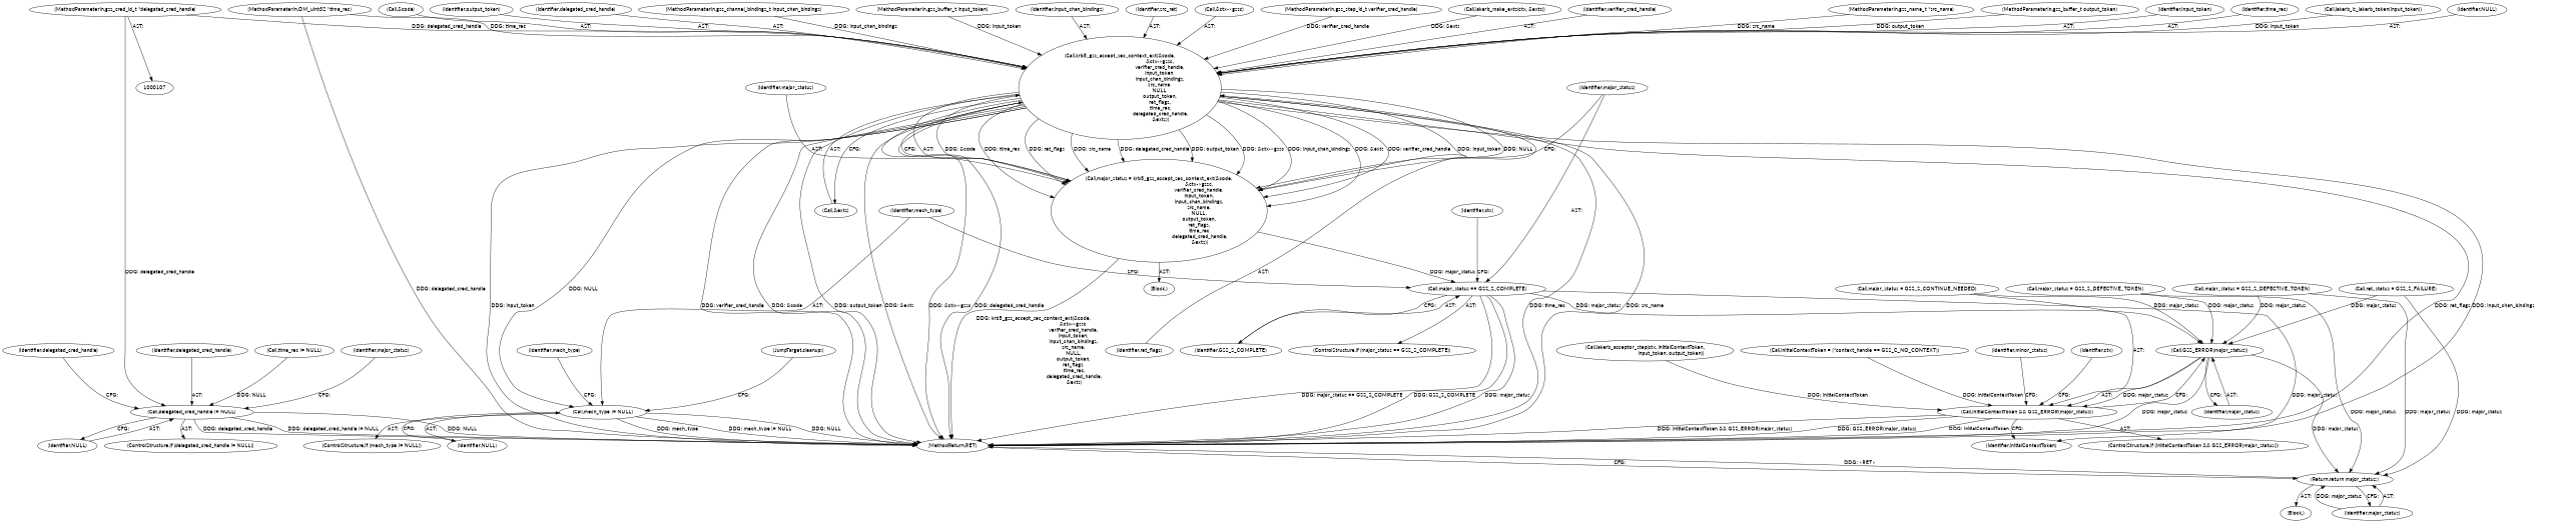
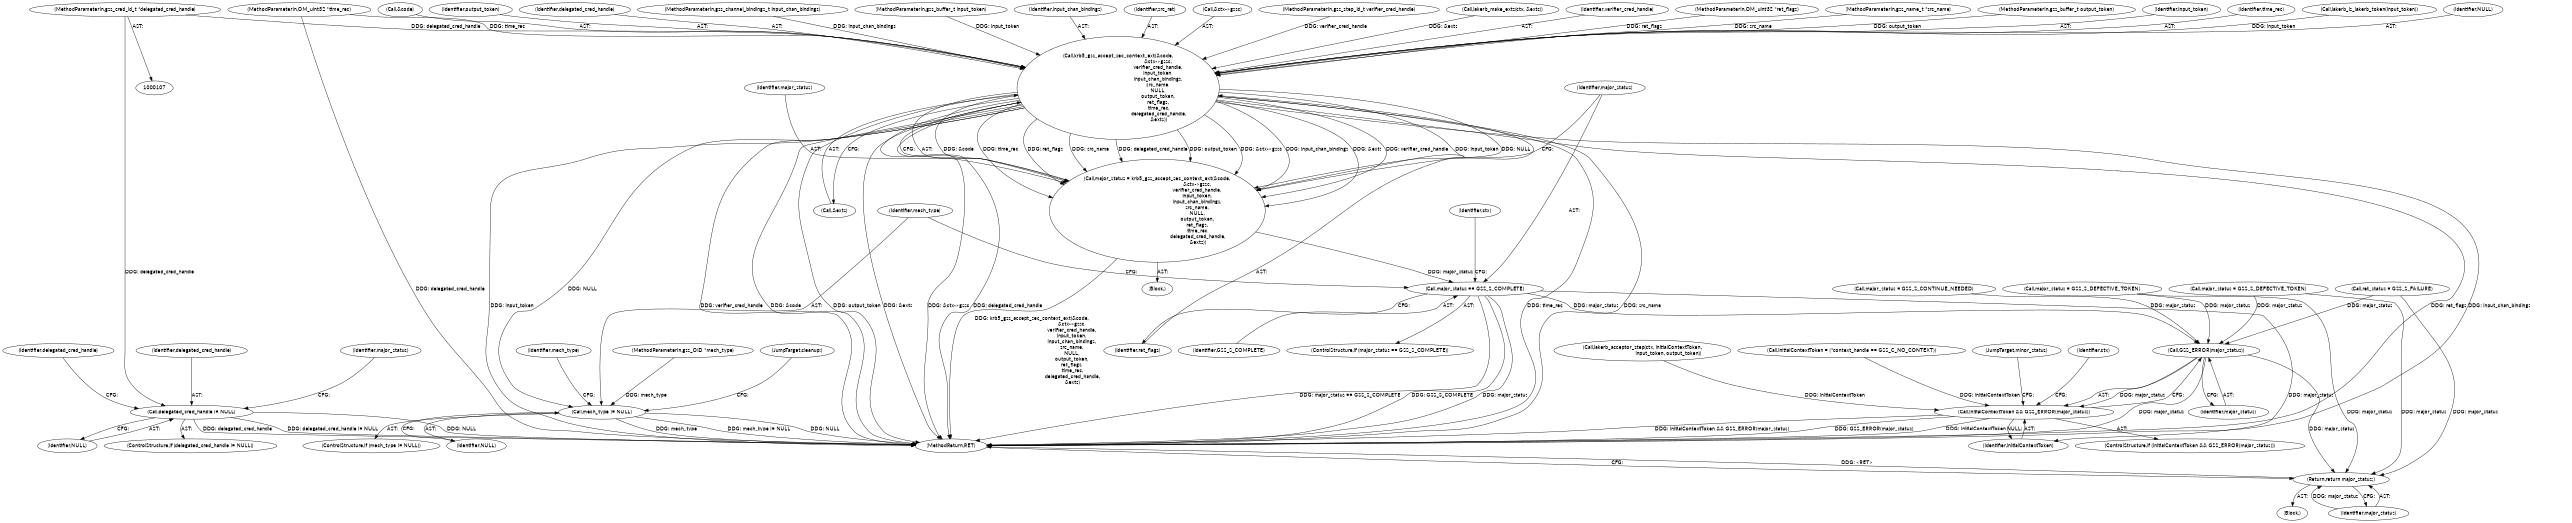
  digraph {
    fontname=Lato
    node [fontname=Lato]
    edge [fontname=Lato]
    n1 [label="(MethodParameterIn,gss_cred_id_t *delegated_cred_handle)"]
    n2 [label="(Call,delegated_cred_handle != NULL)"]
    n3 [label="(Call,krb5_gss_accept_sec_context_ext(&code,\n                                                       &ctx->gssc,\n                                                       verifier_cred_handle,\n                                                       input_token,\n                                                       input_chan_bindings,\n                                                       src_name,\n                                                       NULL,\n                                                       output_token,\n                                                       ret_flags,\n                                                        time_rec,\n                                                        delegated_cred_handle,\n                                                        &exts))"]
    n4 [label=1000107]
    n5 [label="(MethodReturn,RET)"]
    n6 [label="(Identifier,NULL)"]
    n7 [label="(ControlStructure,if (delegated_cred_handle != NULL))"]
    n8 [label="(Call,major_status = krb5_gss_accept_sec_context_ext(&code,\n                                                       &ctx->gssc,\n                                                       verifier_cred_handle,\n                                                       input_token,\n                                                       input_chan_bindings,\n                                                       src_name,\n                                                       NULL,\n                                                       output_token,\n                                                       ret_flags,\n                                                        time_rec,\n                                                        delegated_cred_handle,\n                                                        &exts))"]
    n9 [label="(Call,mech_type != NULL)"]
    n10 [label="(Call,&exts)"]
    n11 [label="(Return,return major_status;)"]
    n12 [label="(Call,major_status == GSS_S_COMPLETE)"]
    n13 [label="(Block,)"]
    n14 [label="(Identifier,NULL)"]
    n15 [label="(ControlStructure,if (mech_type != NULL))"]
    n16 [label="(Call,GSS_ERROR(major_status))"]
    n17 [label="(Identifier,GSS_S_COMPLETE)"]
    n18 [label="(ControlStructure,if (major_status == GSS_S_COMPLETE))"]
    n19 [label="(Identifier,initialContextToken)"]
    n20 [label="(Call,initialContextToken && GSS_ERROR(major_status))"]
    n21 [label="(Identifier,major_status)"]
    n22 [label="(Block,)"]
    n23 [label="(Identifier,major_status)"]
    n24 [label="(ControlStructure,if (initialContextToken && GSS_ERROR(major_status)))"]
    n25 [label="(Identifier,time_rec)"]
    n26 [label="(Call,iakerb_is_iakerb_token(input_token))"]
    n27 [label="(Identifier,NULL)"]
    n28 [label="(MethodParameterIn,OM_uint32 *time_rec)"]
    n29 [label="(Call,&code)"]
    n30 [label="(Identifier,output_token)"]
    n31 [label="(Identifier,mech_type)"]
    n32 [label="(Identifier,mech_type)"]
    n33 [label="(Identifier,delegated_cred_handle)"]
    n34 [label="(Identifier,delegated_cred_handle)"]
    n35 [label="(MethodParameterIn,gss_channel_bindings_t input_chan_bindings)"]
    n36 [label="(Identifier,ctx)"]
    n37 [label="(Call,major_status = GSS_S_DEFECTIVE_TOKEN)"]
    n38 [label="(Identifier,ret_flags)"]
    n39 [label="(MethodParameterIn,gss_buffer_t input_token)"]
    n40 [label="(Identifier,input_chan_bindings)"]
    n41 [label="(Identifier,src_ret)"]
    n42 [label="(Identifier,major_status)"]
    n43 [label="(Call,&ctx->gssc)"]
+   n44 [label="(MethodParameterIn,gss_OID *mech_type)"]
    n45 [label="(Call,ret_status = GSS_S_FAILURE)"]
    n46 [label="(MethodParameterIn,gss_step_id_t verifier_cred_handle)"]
    n47 [label="(Call,iakerb_make_exts(ctx, &exts))"]
    n48 [label="(Call,major_status = GSS_S_CONTINUE_NEEDED)"]
-   n49 [label="(Call,time_rec != NULL)"]
    n50 [label="(Identifier,verifier_cred_handle)"]
+   n51 [label="(MethodParameterIn,OM_uint32 *ret_flags)"]
    n52 [label="(Identifier,major_status)"]
    n53 [label="(Identifier,major_status)"]
    n54 [label="(Call,iakerb_acceptor_step(ctx, initialContextToken,\n                                    input_token, output_token))"]
    n55 [label="(MethodParameterIn,gss_name_t *src_name)"]
    n56 [label="(MethodParameterIn,gss_buffer_t output_token)"]
    n57 [label="(Identifier,input_token)"]
    n58 [label="(Identifier,delegated_cred_handle)"]
    n59 [label="(Call,major_status = GSS_S_DEFECTIVE_TOKEN)"]
    n60 [label="(Call,initialContextToken = (*context_handle == GSS_C_NO_CONTEXT))"]
    n61 [label="(JumpTarget,cleanup:)"]
-   n62 [label="(Identifier,minor_status)"]
+   n62 [label="(JumpTarget,minor_status)"]
    n63 [label="(Identifier,ctx)"]
    n1 -> n2 [label="DDG: delegated_cred_handle"]
    n1 -> n3 [label="DDG: delegated_cred_handle"]
    n1 -> n4 [label="AST: "]
    n2 -> n5 [label="DDG: NULL"]
    n2 -> n5 [label="DDG: delegated_cred_handle"]
    n2 -> n5 [label="DDG: delegated_cred_handle != NULL"]
    n2 -> n6 [label="CFG: "]
    n2 -> n7 [label="AST: "]
    n3 -> n5 [label="DDG: &ctx->gssc"]
    n3 -> n5 [label="DDG: verifier_cred_handle"]
    n3 -> n5 [label="DDG: &code"]
    n3 -> n5 [label="DDG: output_token"]
    n3 -> n5 [label="DDG: &exts"]
    n3 -> n5 [label="DDG: delegated_cred_handle"]
    n3 -> n5 [label="DDG: time_rec"]
    n3 -> n5 [label="DDG: src_name"]
    n3 -> n5 [label="DDG: ret_flags"]
    n3 -> n5 [label="DDG: input_chan_bindings"]
    n3 -> n5 [label="DDG: input_token"]
    n3 -> n8 [label="AST: "]
    n3 -> n8 [label="DDG: &code"]
    n3 -> n8 [label="DDG: time_rec"]
    n3 -> n8 [label="DDG: ret_flags"]
    n3 -> n8 [label="DDG: src_name"]
    n3 -> n8 [label="DDG: delegated_cred_handle"]
    n3 -> n8 [label="DDG: output_token"]
    n3 -> n8 [label="DDG: &ctx->gssc"]
    n3 -> n8 [label="DDG: input_chan_bindings"]
    n3 -> n8 [label="DDG: &exts"]
    n3 -> n8 [label="DDG: verifier_cred_handle"]
    n3 -> n8 [label="DDG: input_token"]
    n3 -> n8 [label="DDG: NULL"]
    n3 -> n9 [label="DDG: NULL"]
    n3 -> n10 [label="CFG: "]
    n5 -> n11 [label="CFG: "]
    n6 -> n2 [label="AST: "]
    n8 -> n3 [label="CFG: "]
    n8 -> n5 [label="DDG: krb5_gss_accept_sec_context_ext(&code,\n                                                       &ctx->gssc,\n                                                       verifier_cred_handle,\n                                                       input_token,\n                                                       input_chan_bindings,\n                                                       src_name,\n                                                       NULL,\n                                                       output_token,\n                                                       ret_flags,\n                                                        time_rec,\n                                                        delegated_cred_handle,\n                                                        &exts)"]
    n8 -> n12 [label="DDG: major_status"]
    n8 -> n13 [label="AST: "]
    n9 -> n5 [label="DDG: mech_type"]
    n9 -> n5 [label="DDG: mech_type != NULL"]
    n9 -> n5 [label="DDG: NULL"]
    n9 -> n14 [label="CFG: "]
    n9 -> n15 [label="AST: "]
    n10 -> n3 [label="AST: "]
    n11 -> n5 [label="DDG: <RET>"]
    n11 -> n22 [label="AST: "]
    n11 -> n23 [label="CFG: "]
    n12 -> n5 [label="DDG: GSS_S_COMPLETE"]
    n12 -> n5 [label="DDG: major_status"]
    n12 -> n5 [label="DDG: major_status == GSS_S_COMPLETE"]
    n12 -> n16 [label="DDG: major_status"]
-   n12 -> n17 [label="CFG: "]
+   n12 -> n38 [label="CFG: "]
    n12 -> n18 [label="AST: "]
    n12 -> n19 [label="DDG: major_status"]
    n14 -> n9 [label="AST: "]
    n16 -> n5 [label="DDG: major_status"]
    n16 -> n11 [label="DDG: major_status"]
    n16 -> n20 [label="AST: "]
    n16 -> n20 [label="DDG: major_status"]
    n16 -> n21 [label="CFG: "]
    n17 -> n12 [label="AST: "]
-   n48 -> n20 [label="AST: "]
+   n19 -> n20 [label="AST: "]
    n20 -> n5 [label="DDG: initialContextToken && GSS_ERROR(major_status)"]
    n20 -> n5 [label="DDG: GSS_ERROR(major_status)"]
    n20 -> n5 [label="DDG: initialContextToken"]
    n20 -> n16 [label="CFG: "]
-   n20 -> n19 [label="CFG: "]
+   n20 -> n19 [label="NULL: "]
    n20 -> n24 [label="AST: "]
    n21 -> n16 [label="AST: "]
    n23 -> n11 [label="AST: "]
    n23 -> n11 [label="DDG: major_status"]
    n25 -> n3 [label="AST: "]
    n26 -> n3 [label="DDG: input_token"]
    n27 -> n3 [label="AST: "]
    n28 -> n3 [label="DDG: time_rec"]
    n28 -> n5 [label="DDG: delegated_cred_handle"]
    n29 -> n3 [label="AST: "]
    n30 -> n3 [label="AST: "]
    n31 -> n9 [label="AST: "]
    n31 -> n12 [label="CFG: "]
    n32 -> n9 [label="CFG: "]
    n33 -> n3 [label="AST: "]
    n34 -> n2 [label="AST: "]
    n35 -> n3 [label="DDG: input_chan_bindings"]
    n36 -> n20 [label="CFG: "]
    n37 -> n11 [label="DDG: major_status"]
    n37 -> n16 [label="DDG: major_status"]
    n38 -> n3 [label="AST: "]
    n39 -> n3 [label="DDG: input_token"]
    n40 -> n3 [label="AST: "]
    n41 -> n3 [label="AST: "]
    n42 -> n8 [label="CFG: "]
    n42 -> n12 [label="AST: "]
    n43 -> n3 [label="AST: "]
+   n44 -> n9 [label="DDG: mech_type"]
    n45 -> n11 [label="DDG: major_status"]
    n45 -> n16 [label="DDG: major_status"]
    n46 -> n3 [label="DDG: verifier_cred_handle"]
    n47 -> n3 [label="DDG: &exts"]
    n48 -> n16 [label="DDG: major_status"]
-   n49 -> n2 [label="DDG: NULL"]
    n50 -> n3 [label="AST: "]
+   n51 -> n3 [label="DDG: ret_flags"]
    n52 -> n2 [label="CFG: "]
    n53 -> n8 [label="AST: "]
    n54 -> n20 [label="DDG: initialContextToken"]
    n55 -> n3 [label="DDG: src_name"]
    n56 -> n3 [label="DDG: output_token"]
    n57 -> n3 [label="AST: "]
    n58 -> n2 [label="CFG: "]
    n59 -> n11 [label="DDG: major_status"]
    n59 -> n16 [label="DDG: major_status"]
    n60 -> n20 [label="DDG: initialContextToken"]
    n61 -> n9 [label="CFG: "]
    n62 -> n20 [label="CFG: "]
    n63 -> n12 [label="CFG: "]
  }
